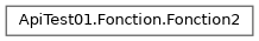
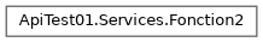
  digraph {
    rankdir=LR
-   n1 [color=grey40 fillcolor=white fontname=Helvetica fontsize=10 height=0.2 label="ApiTest01.Fonction.Fonction2" shape=box style=filled width=0.4]
+   n1 [color=grey40 fillcolor=white fontname=Helvetica fontsize=10 height=0.2 label="ApiTest01.Services.Fonction2" shape=box style=filled width=0.4]
  }
